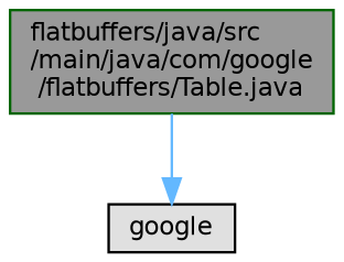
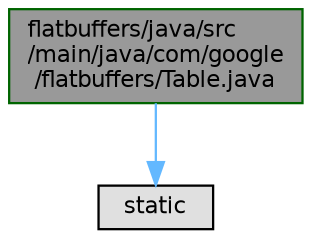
  digraph {
    node [fontname=Helvetica fontsize=10 shape=box style=filled]
    n1 [color=darkgreen fillcolor=grey60 fontcolor=black height=0.2 label="flatbuffers/java/src\l/main/java/com/google\l/flatbuffers/Table.java" width=0.4]
-   n2 [color=black fillcolor="#E0E0E0" height=0.2 label=google width=0.4]
+   n2 [color=black fillcolor="#E0E0E0" height=0.2 label=static width=0.4]
    n1 -> n2 [color=steelblue1 fontname=Helvetica fontsize=10 labelfontname=Helvetica labelfontsize=10 style=solid]
  }
